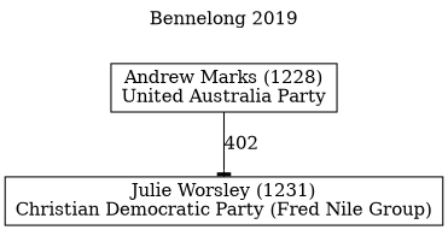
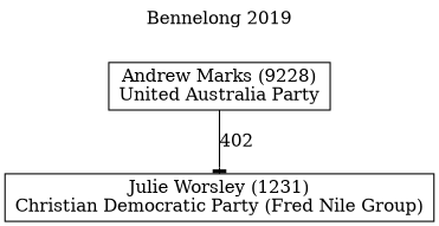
  digraph {
    label="Bennelong 2019"
    labelloc=t
    mclimit=10
    node [shape=box]
    n1 [label="Julie Worsley (1231)\nChristian Democratic Party (Fred Nile Group)"]
-   n2 [label="Andrew Marks (1228)\nUnited Australia Party"]
+   n2 [label="Andrew Marks (9228)\nUnited Australia Party"]
    n2 -> n1 [label=402 style=solid arrowhead=tee]
  }
